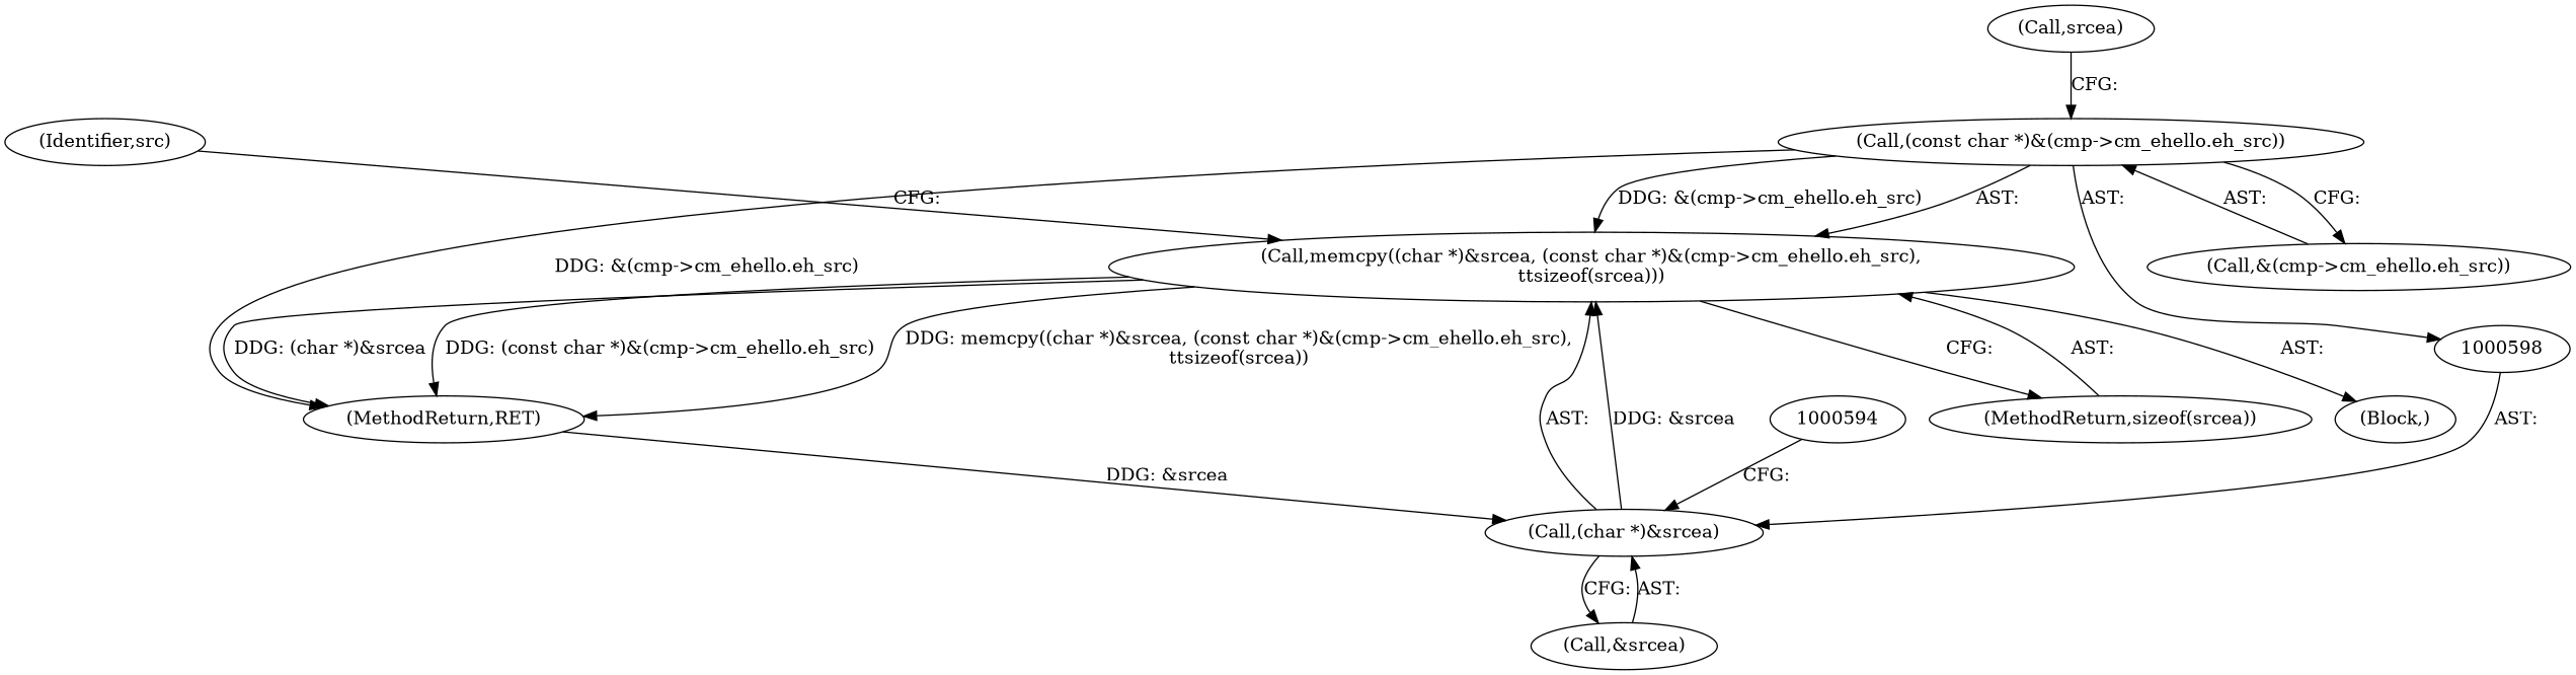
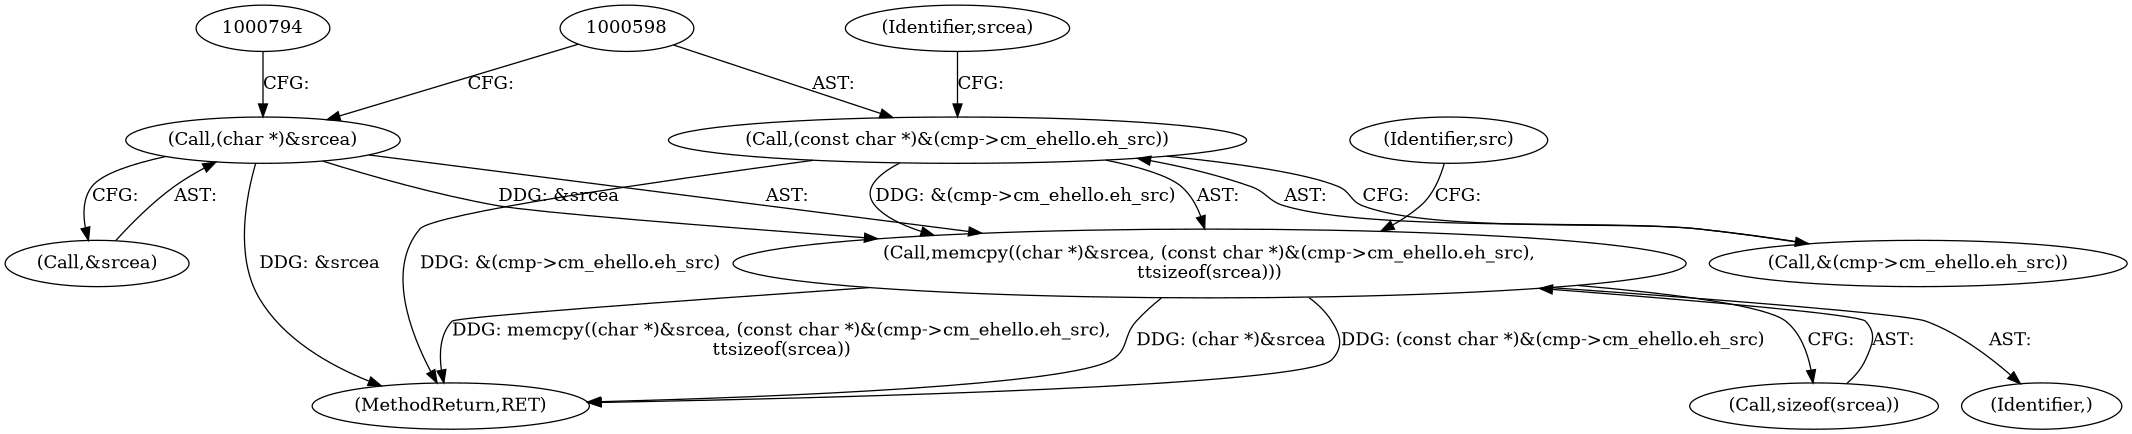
  digraph {
    n1 [label="(Call,memcpy((char *)&srcea, (const char *)&(cmp->cm_ehello.eh_src),\n\t\tsizeof(srcea)))"]
    n2 [label="(MethodReturn,RET)"]
-   n3 [label="(MethodReturn,sizeof(srcea))"]
-   n4 [label="(Block,)"]
+   n3 [label="(Call,sizeof(srcea))"]
+   n4 [label="(Identifier,)"]
    n5 [label="(Call,(char *)&srcea)"]
    n6 [label="(Call,&srcea)"]
    n7 [label="(Call,(const char *)&(cmp->cm_ehello.eh_src))"]
    n8 [label="(Call,&(cmp->cm_ehello.eh_src))"]
    n9 [label="(Identifier,src)"]
-   n10 [label="(Call,srcea)"]
-   1000594
+   n10 [label="(Identifier,srcea)"]
+   1000594 [label=1000794]
    1000598
    n1 -> n2 [label="DDG: (const char *)&(cmp->cm_ehello.eh_src)"]
    n1 -> n2 [label="DDG: memcpy((char *)&srcea, (const char *)&(cmp->cm_ehello.eh_src),\n\t\tsizeof(srcea))"]
    n1 -> n2 [label="DDG: (char *)&srcea"]
    n1 -> n3 [label="CFG: "]
    n1 -> n4 [label="AST: "]
    n3 -> n1 [label="AST: "]
    n5 -> n1 [label="AST: "]
    n5 -> n1 [label="DDG: &srcea"]
-   n2 -> n5 [label="DDG: &srcea"]
+   n5 -> n2 [label="DDG: &srcea"]
    n5 -> n6 [label="CFG: "]
    n6 -> n5 [label="AST: "]
    n7 -> n1 [label="AST: "]
    n7 -> n1 [label="DDG: &(cmp->cm_ehello.eh_src)"]
    n7 -> n2 [label="DDG: &(cmp->cm_ehello.eh_src)"]
    n7 -> n8 [label="CFG: "]
    n8 -> n7 [label="AST: "]
    n9 -> n1 [label="CFG: "]
    n10 -> n7 [label="CFG: "]
    1000594 -> n5 [label="CFG: "]
-   1000598 -> n5 [label="AST: "]
-   n7 -> 1000598 [label="AST: "]
+   1000598 -> n5 [label="CFG: "]
+   1000598 -> n7 [label="AST: "]
  }
